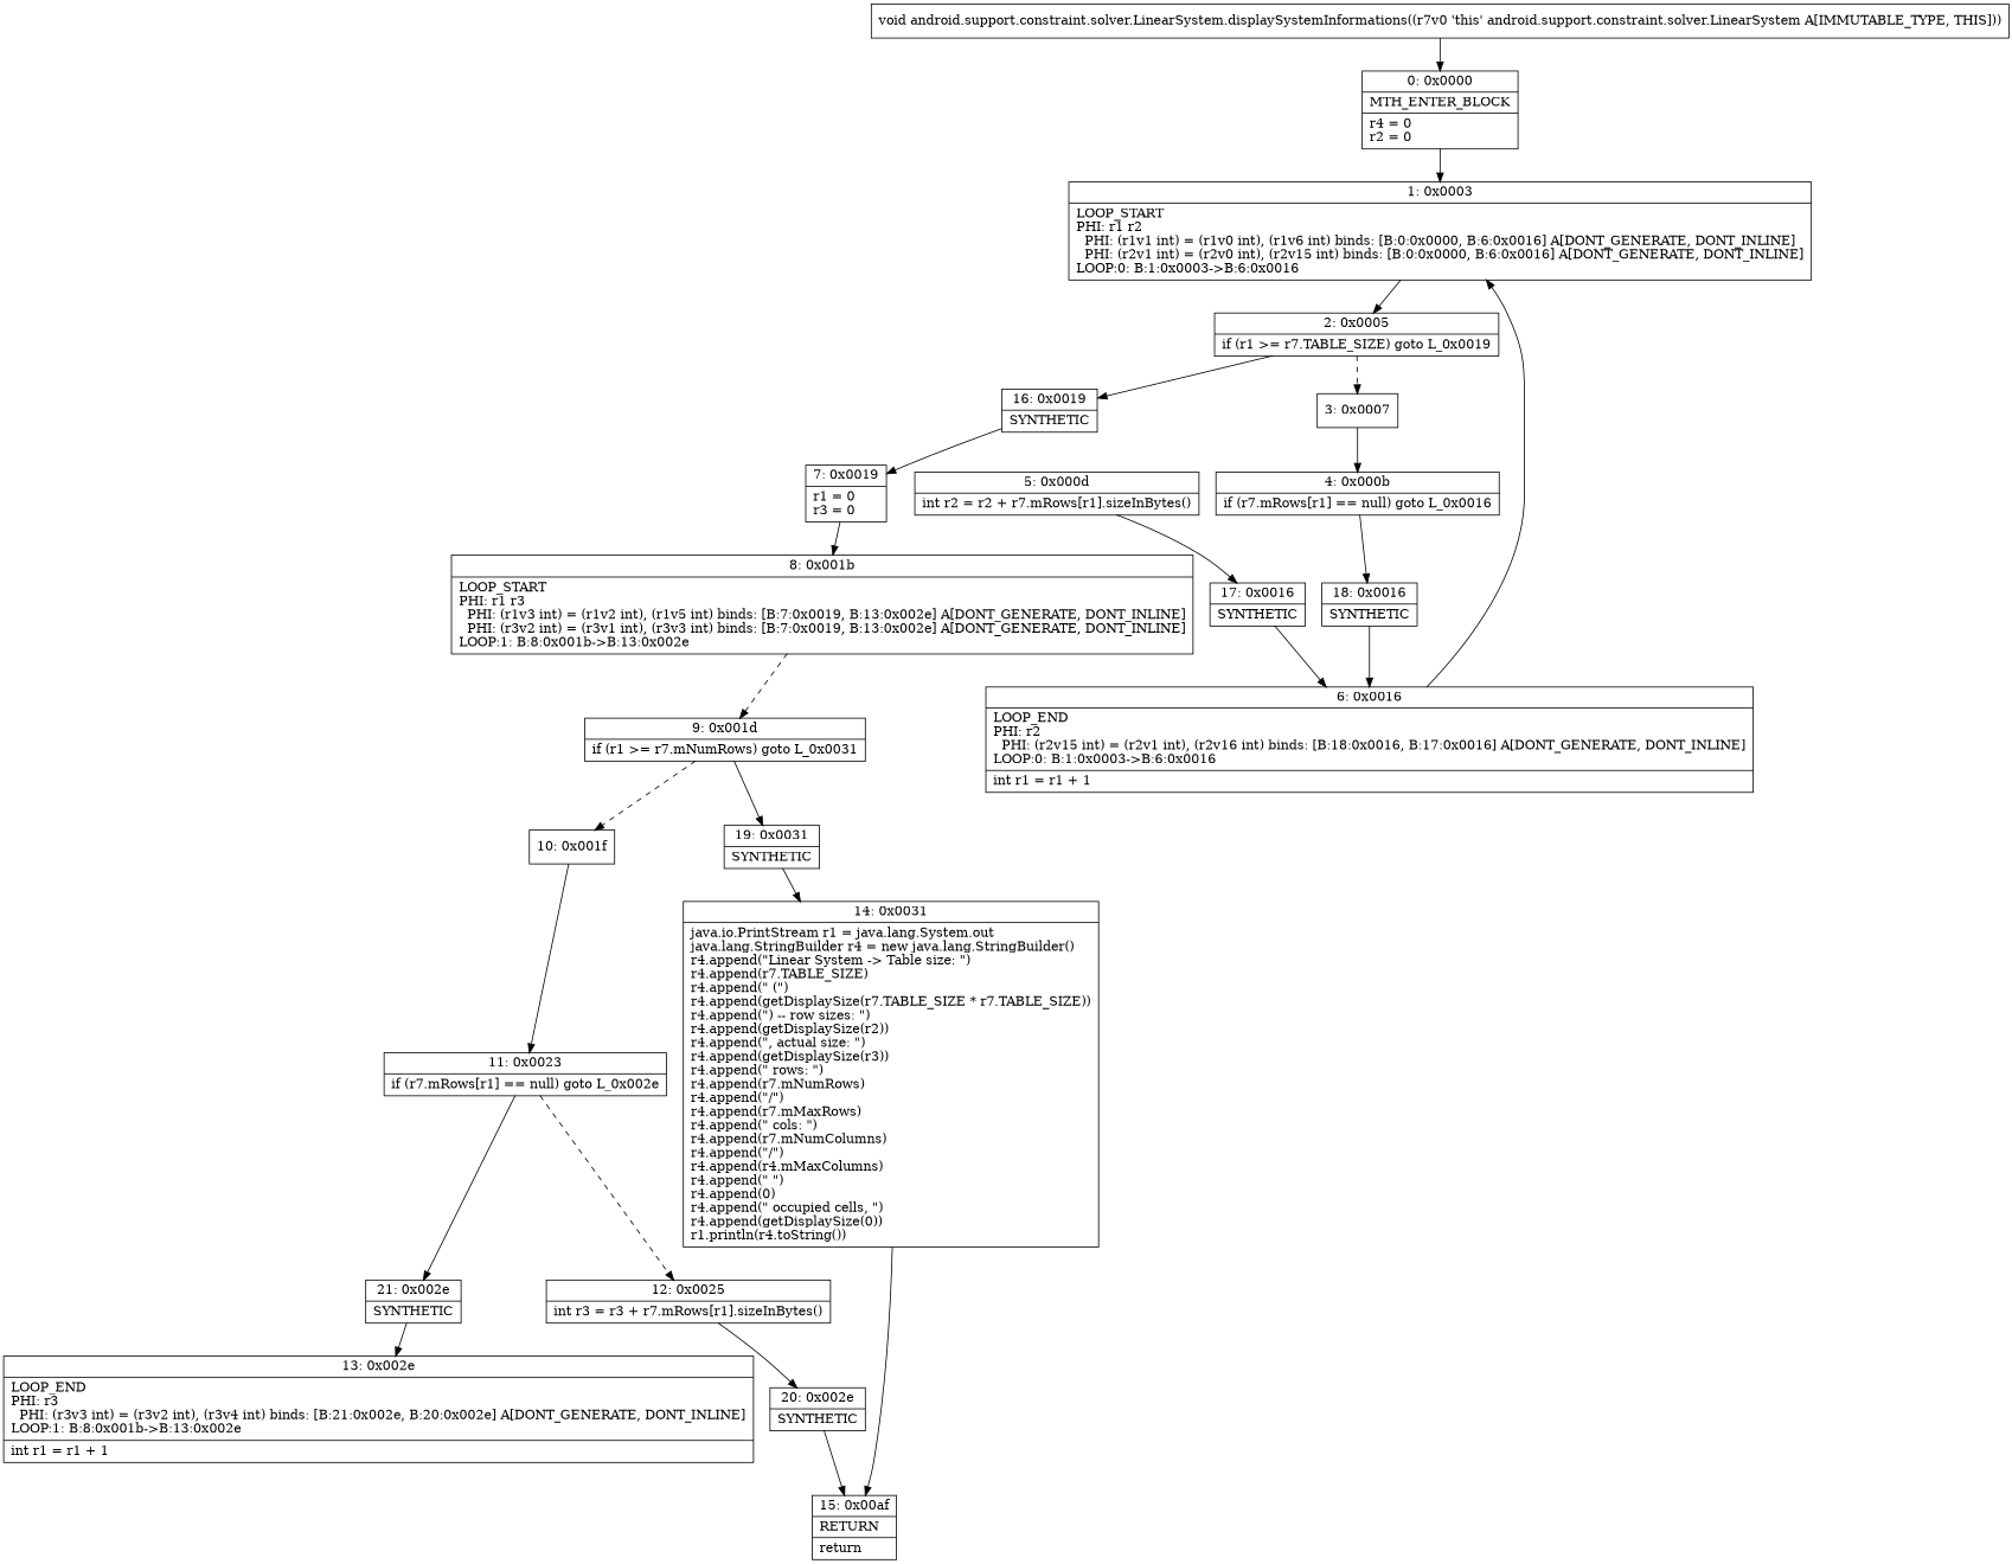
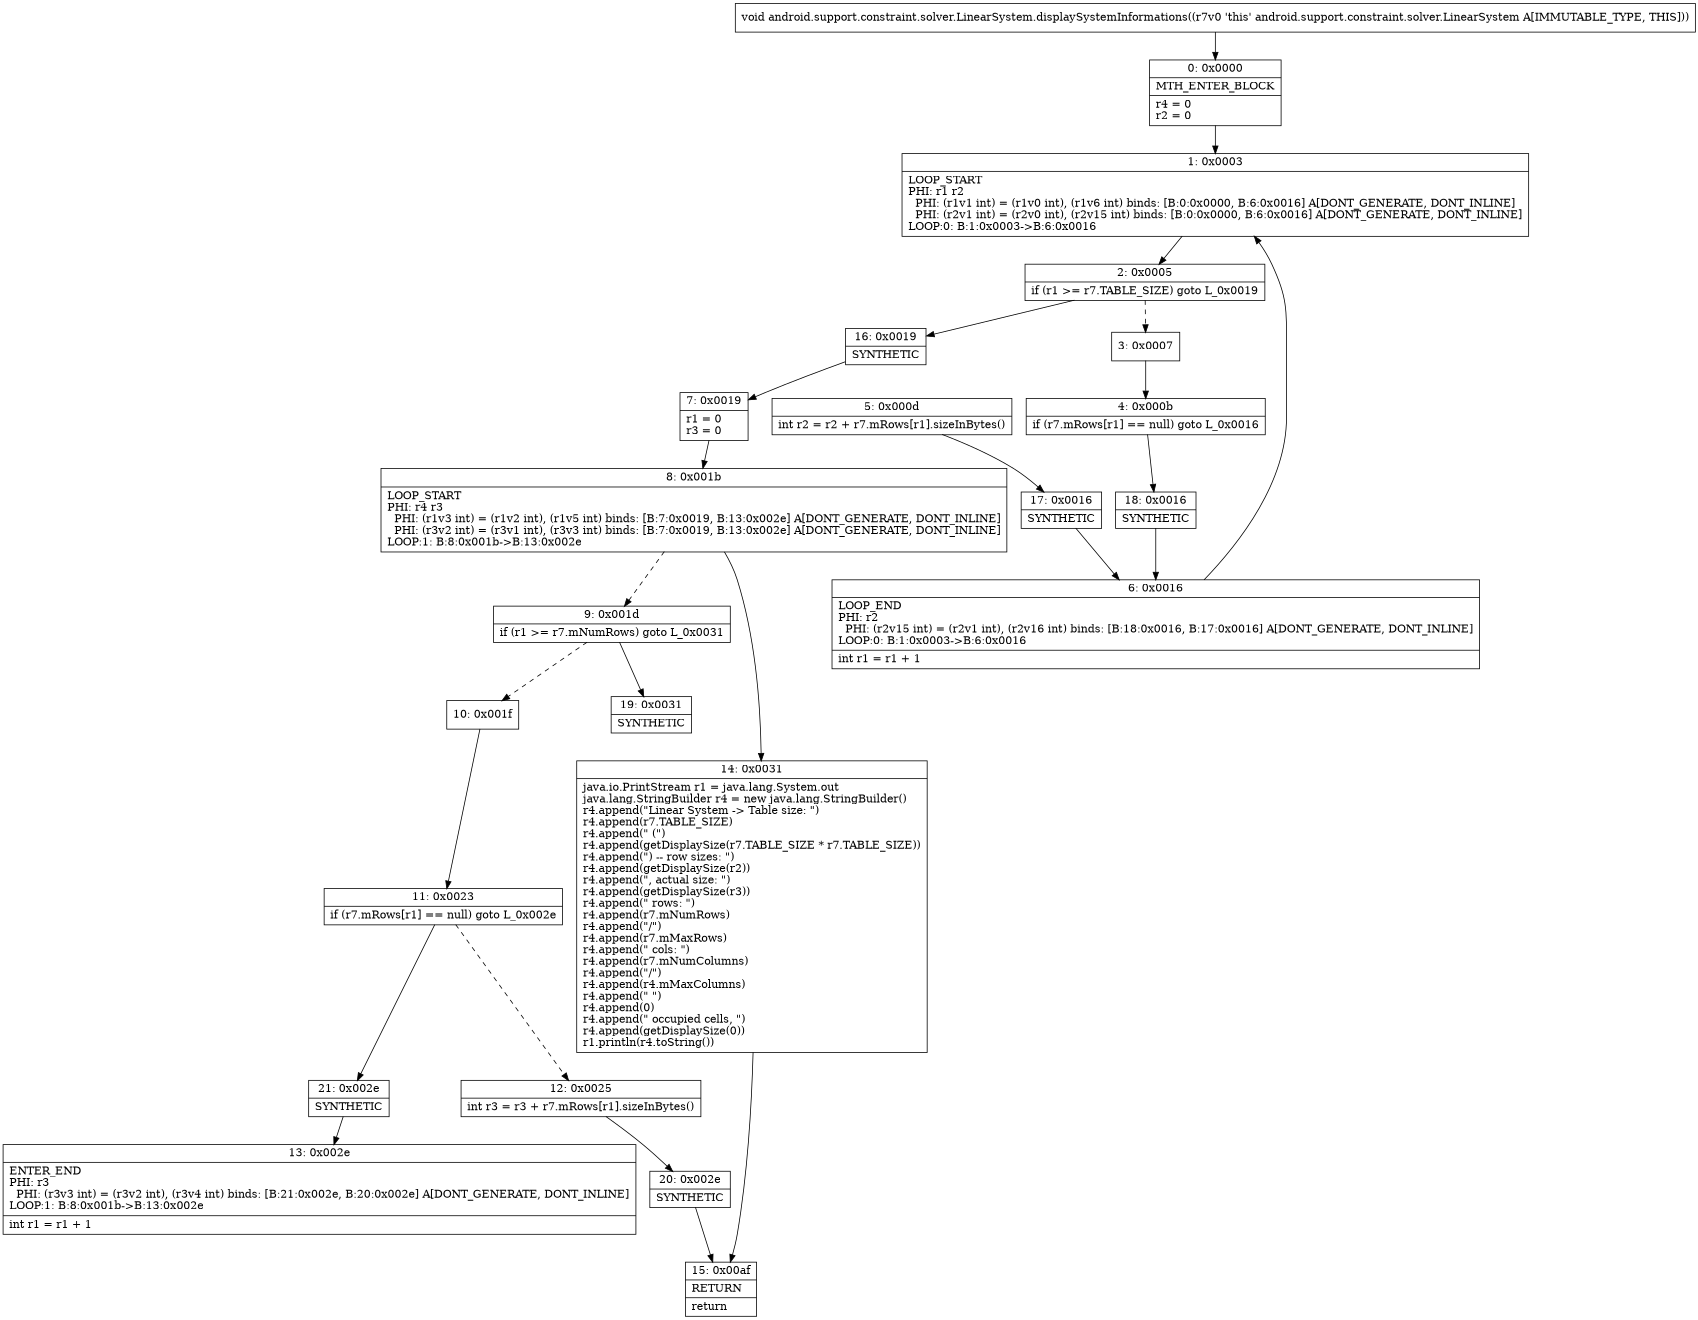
  digraph {
    node [shape=record]
    n1 [label="{0\:\ 0x0000|MTH_ENTER_BLOCK\l|r4 = 0\lr2 = 0\l}"]
    n2 [label="{1\:\ 0x0003|LOOP_START\lPHI: r1 r2 \l  PHI: (r1v1 int) = (r1v0 int), (r1v6 int) binds: [B:0:0x0000, B:6:0x0016] A[DONT_GENERATE, DONT_INLINE]\l  PHI: (r2v1 int) = (r2v0 int), (r2v15 int) binds: [B:0:0x0000, B:6:0x0016] A[DONT_GENERATE, DONT_INLINE]\lLOOP:0: B:1:0x0003\-\>B:6:0x0016\l}"]
    n3 [label="{2\:\ 0x0005|if (r1 \>= r7.TABLE_SIZE) goto L_0x0019\l}"]
    n4 [label="{3\:\ 0x0007}"]
    n5 [label="{16\:\ 0x0019|SYNTHETIC\l}"]
    n6 [label="{4\:\ 0x000b|if (r7.mRows[r1] == null) goto L_0x0016\l}"]
    n7 [label="{7\:\ 0x0019|r1 = 0\lr3 = 0\l}"]
    n8 [label="{18\:\ 0x0016|SYNTHETIC\l}"]
    n9 [label="{5\:\ 0x000d|int r2 = r2 + r7.mRows[r1].sizeInBytes()\l}"]
    n10 [label="{17\:\ 0x0016|SYNTHETIC\l}"]
    n11 [label="{6\:\ 0x0016|LOOP_END\lPHI: r2 \l  PHI: (r2v15 int) = (r2v1 int), (r2v16 int) binds: [B:18:0x0016, B:17:0x0016] A[DONT_GENERATE, DONT_INLINE]\lLOOP:0: B:1:0x0003\-\>B:6:0x0016\l|int r1 = r1 + 1\l}"]
-   n12 [label="{8\:\ 0x001b|LOOP_START\lPHI: r1 r3 \l  PHI: (r1v3 int) = (r1v2 int), (r1v5 int) binds: [B:7:0x0019, B:13:0x002e] A[DONT_GENERATE, DONT_INLINE]\l  PHI: (r3v2 int) = (r3v1 int), (r3v3 int) binds: [B:7:0x0019, B:13:0x002e] A[DONT_GENERATE, DONT_INLINE]\lLOOP:1: B:8:0x001b\-\>B:13:0x002e\l}"]
+   n12 [label="{8\:\ 0x001b|LOOP_START\lPHI: r4 r3 \l  PHI: (r1v3 int) = (r1v2 int), (r1v5 int) binds: [B:7:0x0019, B:13:0x002e] A[DONT_GENERATE, DONT_INLINE]\l  PHI: (r3v2 int) = (r3v1 int), (r3v3 int) binds: [B:7:0x0019, B:13:0x002e] A[DONT_GENERATE, DONT_INLINE]\lLOOP:1: B:8:0x001b\-\>B:13:0x002e\l}"]
    n13 [label="{9\:\ 0x001d|if (r1 \>= r7.mNumRows) goto L_0x0031\l}"]
    n14 [label="{10\:\ 0x001f}"]
    n15 [label="{19\:\ 0x0031|SYNTHETIC\l}"]
    n16 [label="{11\:\ 0x0023|if (r7.mRows[r1] == null) goto L_0x002e\l}"]
    n17 [label="{14\:\ 0x0031|java.io.PrintStream r1 = java.lang.System.out\ljava.lang.StringBuilder r4 = new java.lang.StringBuilder()\lr4.append(\"Linear System \-\> Table size: \")\lr4.append(r7.TABLE_SIZE)\lr4.append(\" (\")\lr4.append(getDisplaySize(r7.TABLE_SIZE * r7.TABLE_SIZE))\lr4.append(\") \-\- row sizes: \")\lr4.append(getDisplaySize(r2))\lr4.append(\", actual size: \")\lr4.append(getDisplaySize(r3))\lr4.append(\" rows: \")\lr4.append(r7.mNumRows)\lr4.append(\"\/\")\lr4.append(r7.mMaxRows)\lr4.append(\" cols: \")\lr4.append(r7.mNumColumns)\lr4.append(\"\/\")\lr4.append(r4.mMaxColumns)\lr4.append(\" \")\lr4.append(0)\lr4.append(\" occupied cells, \")\lr4.append(getDisplaySize(0))\lr1.println(r4.toString())\l}"]
    n18 [label="{12\:\ 0x0025|int r3 = r3 + r7.mRows[r1].sizeInBytes()\l}"]
    n19 [label="{21\:\ 0x002e|SYNTHETIC\l}"]
    n20 [label="{20\:\ 0x002e|SYNTHETIC\l}"]
-   n21 [label="{13\:\ 0x002e|LOOP_END\lPHI: r3 \l  PHI: (r3v3 int) = (r3v2 int), (r3v4 int) binds: [B:21:0x002e, B:20:0x002e] A[DONT_GENERATE, DONT_INLINE]\lLOOP:1: B:8:0x001b\-\>B:13:0x002e\l|int r1 = r1 + 1\l}"]
+   n21 [label="{13\:\ 0x002e|ENTER_END\lPHI: r3 \l  PHI: (r3v3 int) = (r3v2 int), (r3v4 int) binds: [B:21:0x002e, B:20:0x002e] A[DONT_GENERATE, DONT_INLINE]\lLOOP:1: B:8:0x001b\-\>B:13:0x002e\l|int r1 = r1 + 1\l}"]
    n22 [label="{15\:\ 0x00af|RETURN\l|return\l}"]
    n23 [label="{void android.support.constraint.solver.LinearSystem.displaySystemInformations((r7v0 'this' android.support.constraint.solver.LinearSystem A[IMMUTABLE_TYPE, THIS])) }"]
    n1 -> n2
    n2 -> n3
    n3 -> n4 [style=dashed]
    n3 -> n5
    n4 -> n6
    n5 -> n7
    n6 -> n8
    n7 -> n12
    n8 -> n11
    n9 -> n10
    n10 -> n11
    n11 -> n2
    n12 -> n13 [style=dashed]
    n13 -> n14 [style=dashed]
    n13 -> n15
    n14 -> n16
-   n15 -> n17
+   n12 -> n17
    n16 -> n18 [style=dashed]
    n16 -> n19
    n17 -> n22
    n18 -> n20
    n19 -> n21
    n20 -> n22
    n23 -> n1
  }
